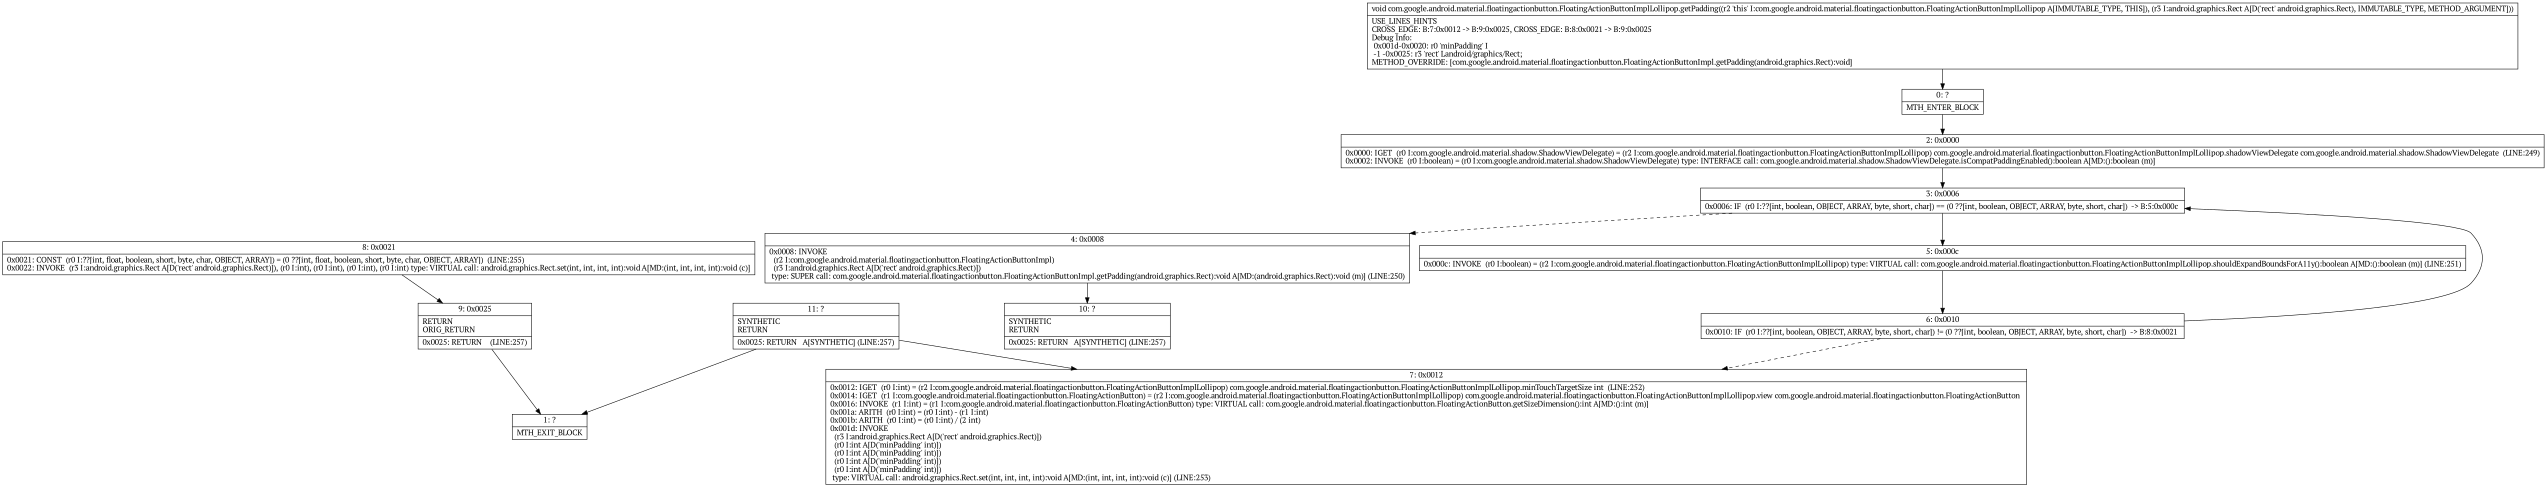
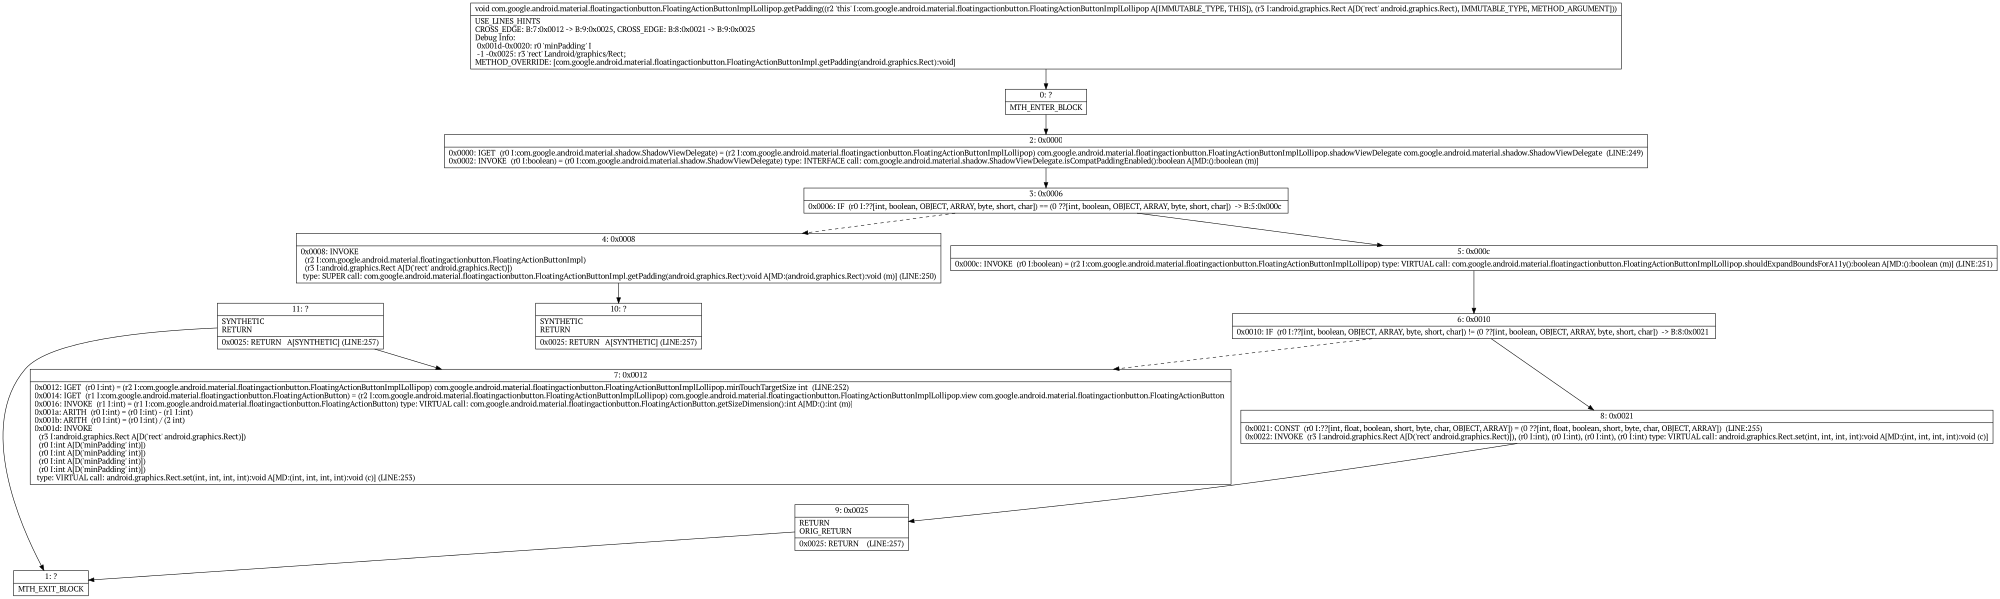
  digraph {
    fontname="PT Serif"
    node [fontname="PT Serif" shape=record]
    edge [fontname="PT Serif"]
    n1 [label="{0\:\ ?|MTH_ENTER_BLOCK\l}"]
    n2 [label="{2\:\ 0x0000|0x0000: IGET  (r0 I:com.google.android.material.shadow.ShadowViewDelegate) = (r2 I:com.google.android.material.floatingactionbutton.FloatingActionButtonImplLollipop) com.google.android.material.floatingactionbutton.FloatingActionButtonImplLollipop.shadowViewDelegate com.google.android.material.shadow.ShadowViewDelegate  (LINE:249)\l0x0002: INVOKE  (r0 I:boolean) = (r0 I:com.google.android.material.shadow.ShadowViewDelegate) type: INTERFACE call: com.google.android.material.shadow.ShadowViewDelegate.isCompatPaddingEnabled():boolean A[MD:():boolean (m)]\l}"]
    n3 [label="{3\:\ 0x0006|0x0006: IF  (r0 I:??[int, boolean, OBJECT, ARRAY, byte, short, char]) == (0 ??[int, boolean, OBJECT, ARRAY, byte, short, char])  \-\> B:5:0x000c \l}"]
    n4 [label="{4\:\ 0x0008|0x0008: INVOKE  \l  (r2 I:com.google.android.material.floatingactionbutton.FloatingActionButtonImpl)\l  (r3 I:android.graphics.Rect A[D('rect' android.graphics.Rect)])\l type: SUPER call: com.google.android.material.floatingactionbutton.FloatingActionButtonImpl.getPadding(android.graphics.Rect):void A[MD:(android.graphics.Rect):void (m)] (LINE:250)\l}"]
    n5 [label="{5\:\ 0x000c|0x000c: INVOKE  (r0 I:boolean) = (r2 I:com.google.android.material.floatingactionbutton.FloatingActionButtonImplLollipop) type: VIRTUAL call: com.google.android.material.floatingactionbutton.FloatingActionButtonImplLollipop.shouldExpandBoundsForA11y():boolean A[MD:():boolean (m)] (LINE:251)\l}"]
    n6 [label="{10\:\ ?|SYNTHETIC\lRETURN\l|0x0025: RETURN   A[SYNTHETIC] (LINE:257)\l}"]
    n7 [label="{6\:\ 0x0010|0x0010: IF  (r0 I:??[int, boolean, OBJECT, ARRAY, byte, short, char]) != (0 ??[int, boolean, OBJECT, ARRAY, byte, short, char])  \-\> B:8:0x0021 \l}"]
    n8 [label="{1\:\ ?|MTH_EXIT_BLOCK\l}"]
    n9 [label="{7\:\ 0x0012|0x0012: IGET  (r0 I:int) = (r2 I:com.google.android.material.floatingactionbutton.FloatingActionButtonImplLollipop) com.google.android.material.floatingactionbutton.FloatingActionButtonImplLollipop.minTouchTargetSize int  (LINE:252)\l0x0014: IGET  (r1 I:com.google.android.material.floatingactionbutton.FloatingActionButton) = (r2 I:com.google.android.material.floatingactionbutton.FloatingActionButtonImplLollipop) com.google.android.material.floatingactionbutton.FloatingActionButtonImplLollipop.view com.google.android.material.floatingactionbutton.FloatingActionButton \l0x0016: INVOKE  (r1 I:int) = (r1 I:com.google.android.material.floatingactionbutton.FloatingActionButton) type: VIRTUAL call: com.google.android.material.floatingactionbutton.FloatingActionButton.getSizeDimension():int A[MD:():int (m)]\l0x001a: ARITH  (r0 I:int) = (r0 I:int) \- (r1 I:int) \l0x001b: ARITH  (r0 I:int) = (r0 I:int) \/ (2 int) \l0x001d: INVOKE  \l  (r3 I:android.graphics.Rect A[D('rect' android.graphics.Rect)])\l  (r0 I:int A[D('minPadding' int)])\l  (r0 I:int A[D('minPadding' int)])\l  (r0 I:int A[D('minPadding' int)])\l  (r0 I:int A[D('minPadding' int)])\l type: VIRTUAL call: android.graphics.Rect.set(int, int, int, int):void A[MD:(int, int, int, int):void (c)] (LINE:253)\l}"]
    n10 [label="{8\:\ 0x0021|0x0021: CONST  (r0 I:??[int, float, boolean, short, byte, char, OBJECT, ARRAY]) = (0 ??[int, float, boolean, short, byte, char, OBJECT, ARRAY])  (LINE:255)\l0x0022: INVOKE  (r3 I:android.graphics.Rect A[D('rect' android.graphics.Rect)]), (r0 I:int), (r0 I:int), (r0 I:int), (r0 I:int) type: VIRTUAL call: android.graphics.Rect.set(int, int, int, int):void A[MD:(int, int, int, int):void (c)]\l}"]
    n11 [label="{9\:\ 0x0025|RETURN\lORIG_RETURN\l|0x0025: RETURN    (LINE:257)\l}"]
    n12 [label="{11\:\ ?|SYNTHETIC\lRETURN\l|0x0025: RETURN   A[SYNTHETIC] (LINE:257)\l}"]
    n13 [label="{void com.google.android.material.floatingactionbutton.FloatingActionButtonImplLollipop.getPadding((r2 'this' I:com.google.android.material.floatingactionbutton.FloatingActionButtonImplLollipop A[IMMUTABLE_TYPE, THIS]), (r3 I:android.graphics.Rect A[D('rect' android.graphics.Rect), IMMUTABLE_TYPE, METHOD_ARGUMENT]))  | USE_LINES_HINTS\lCROSS_EDGE: B:7:0x0012 \-\> B:9:0x0025, CROSS_EDGE: B:8:0x0021 \-\> B:9:0x0025\lDebug Info:\l  0x001d\-0x0020: r0 'minPadding' I\l  \-1 \-0x0025: r3 'rect' Landroid\/graphics\/Rect;\lMETHOD_OVERRIDE: [com.google.android.material.floatingactionbutton.FloatingActionButtonImpl.getPadding(android.graphics.Rect):void]\l}"]
    n1 -> n2
    n2 -> n3
    n3 -> n4 [style=dashed]
    n3 -> n5
    n4 -> n6
    n5 -> n7
    n7 -> n9 [style=dashed]
-   n7 -> n3
+   n7 -> n10
    n10 -> n11
    n11 -> n8
    n12 -> n8
    n12 -> n9
    n13 -> n1
  }
